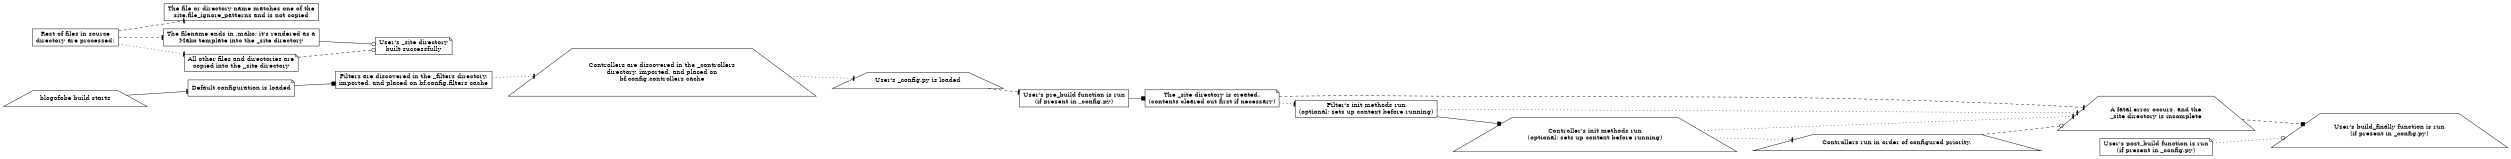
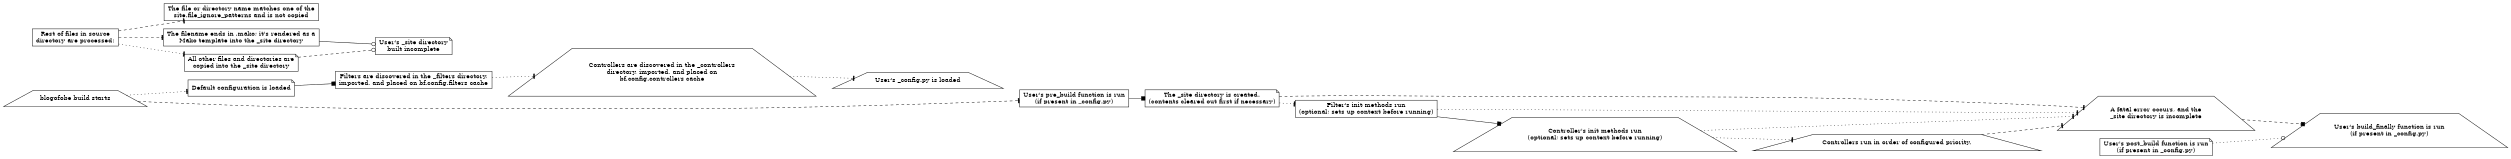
  digraph {
    rankdir=LR
    node [shape=trapezium]
    edge [arrowhead=tee style=dotted]
    n1 [label="blogofobe build starts"]
    n2 [label="Default configuration is loaded" shape=note]
    n3 [label="Filters are discovered in the _filters directory,\nimported, and placed on bf.config.filters cache" shape=box]
    n4 [label="Controllers are discovered in the _controllers\ndirectory, imported, and placed on\nbf.config.controllers cache"]
    n5 [label="User's _config.py is loaded"]
    n6 [label="User's pre_build function is run\n(if present in _config.py)" shape=box]
    n7 [label="The _site directory is created.\n(contents cleared out first if necessary)" shape=note]
    n8 [label="A fatal error occurs, and the\n_site directory is incomplete"]
    n9 [label="Filter's init methods run\n(optional; sets up context before running)" shape=box]
    n10 [label="User's build_finally function is run\n(if present in _config.py)"]
    n11 [label="Controller's init methods run\n(optional; sets up context before running)"]
    n12 [label="Controllers run in order of configured priority."]
    n13 [label="Rest of files in source\ndirectory are processed:" shape=box]
    n14 [label="The file or directory name matches one of the\nsite.file_ignore_patterns and is not copied" shape=box]
    n15 [label="The filename ends in .mako; it's rendered as a\nMako template into the _site directory" shape=box]
    n16 [label="All other files and directories are\ncopied into the _site directory" shape=note]
-   n17 [label="User's _site directory\nbuilt successfully" shape=note]
+   n17 [label="User's _site directory\nbuilt incomplete" shape=note]
    n18 [label="User's post_build function is run\n(if present in _config.py)" shape=note]
-   n1 -> n2 [style=solid]
+   n1 -> n2
    n2 -> n3 [arrowhead=box style=solid]
    n3 -> n4
    n4 -> n5
-   n5 -> n6 [style=dashed]
+   n1 -> n6 [style=dashed]
    n6 -> n7 [arrowhead=box style=solid]
    n7 -> n8 [style=dashed]
    n7 -> n9
    n8 -> n10 [arrowhead=box style=dashed]
    n9 -> n8
    n9 -> n11 [arrowhead=box style=solid]
    n11 -> n8
    n11 -> n12
-   n12 -> n8 [arrowhead=odot style=dashed]
+   n12 -> n8 [style=dashed]
    n13 -> n14 [style=dashed]
    n13 -> n15 [style=dashed]
    n13 -> n16
    n15 -> n17 [arrowhead=odot style=solid]
    n16 -> n17 [arrowhead=odot style=dashed]
    n18 -> n10 [arrowhead=odot]
  }
